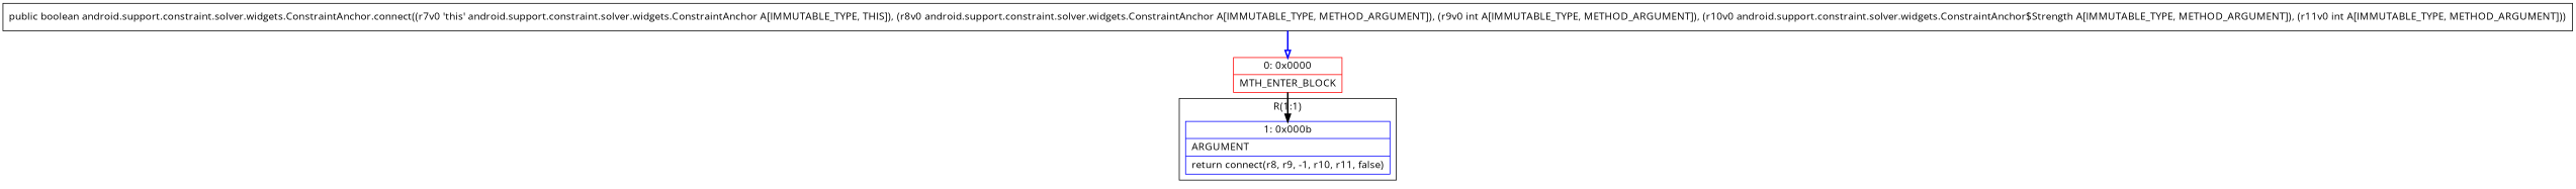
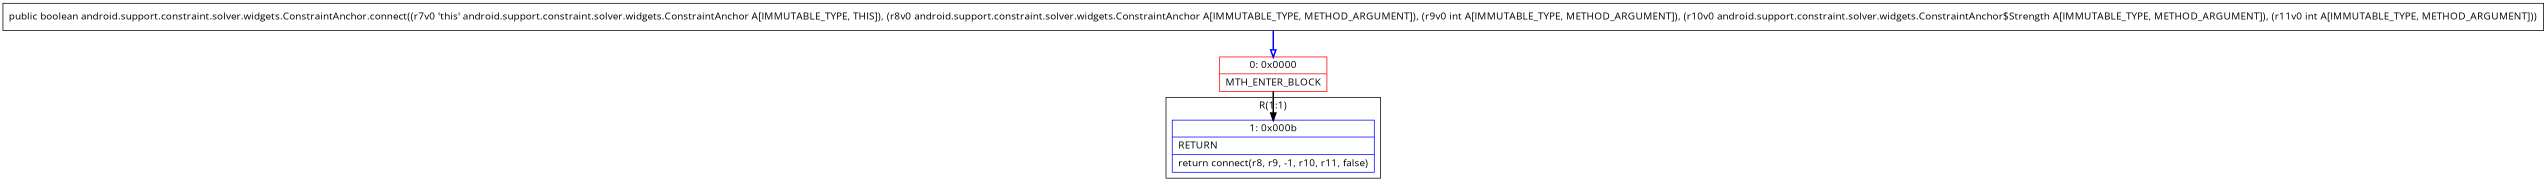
  digraph {
    fontname="Open Sans"
    node [shape=record fontname="Open Sans"]
    edge [style=bold fontname="Open Sans"]
-   n1 [color=blue label="{1\:\ 0x000b|ARGUMENT\l|return connect(r8, r9, \-1, r10, r11, false)\l}"]
+   n1 [color=blue label="{1\:\ 0x000b|RETURN\l|return connect(r8, r9, \-1, r10, r11, false)\l}"]
    n2 [color=red label="{0\:\ 0x0000|MTH_ENTER_BLOCK\l}"]
    n3 [label="{public boolean android.support.constraint.solver.widgets.ConstraintAnchor.connect((r7v0 'this' android.support.constraint.solver.widgets.ConstraintAnchor A[IMMUTABLE_TYPE, THIS]), (r8v0 android.support.constraint.solver.widgets.ConstraintAnchor A[IMMUTABLE_TYPE, METHOD_ARGUMENT]), (r9v0 int A[IMMUTABLE_TYPE, METHOD_ARGUMENT]), (r10v0 android.support.constraint.solver.widgets.ConstraintAnchor$Strength A[IMMUTABLE_TYPE, METHOD_ARGUMENT]), (r11v0 int A[IMMUTABLE_TYPE, METHOD_ARGUMENT])) }"]
    subgraph cluster_1 {
      label="R(1:1)"
      n1
    }
    n2 -> n1 [color=black arrowhead=normal]
    n3 -> n2 [color=blue arrowhead=onormal]
  }
